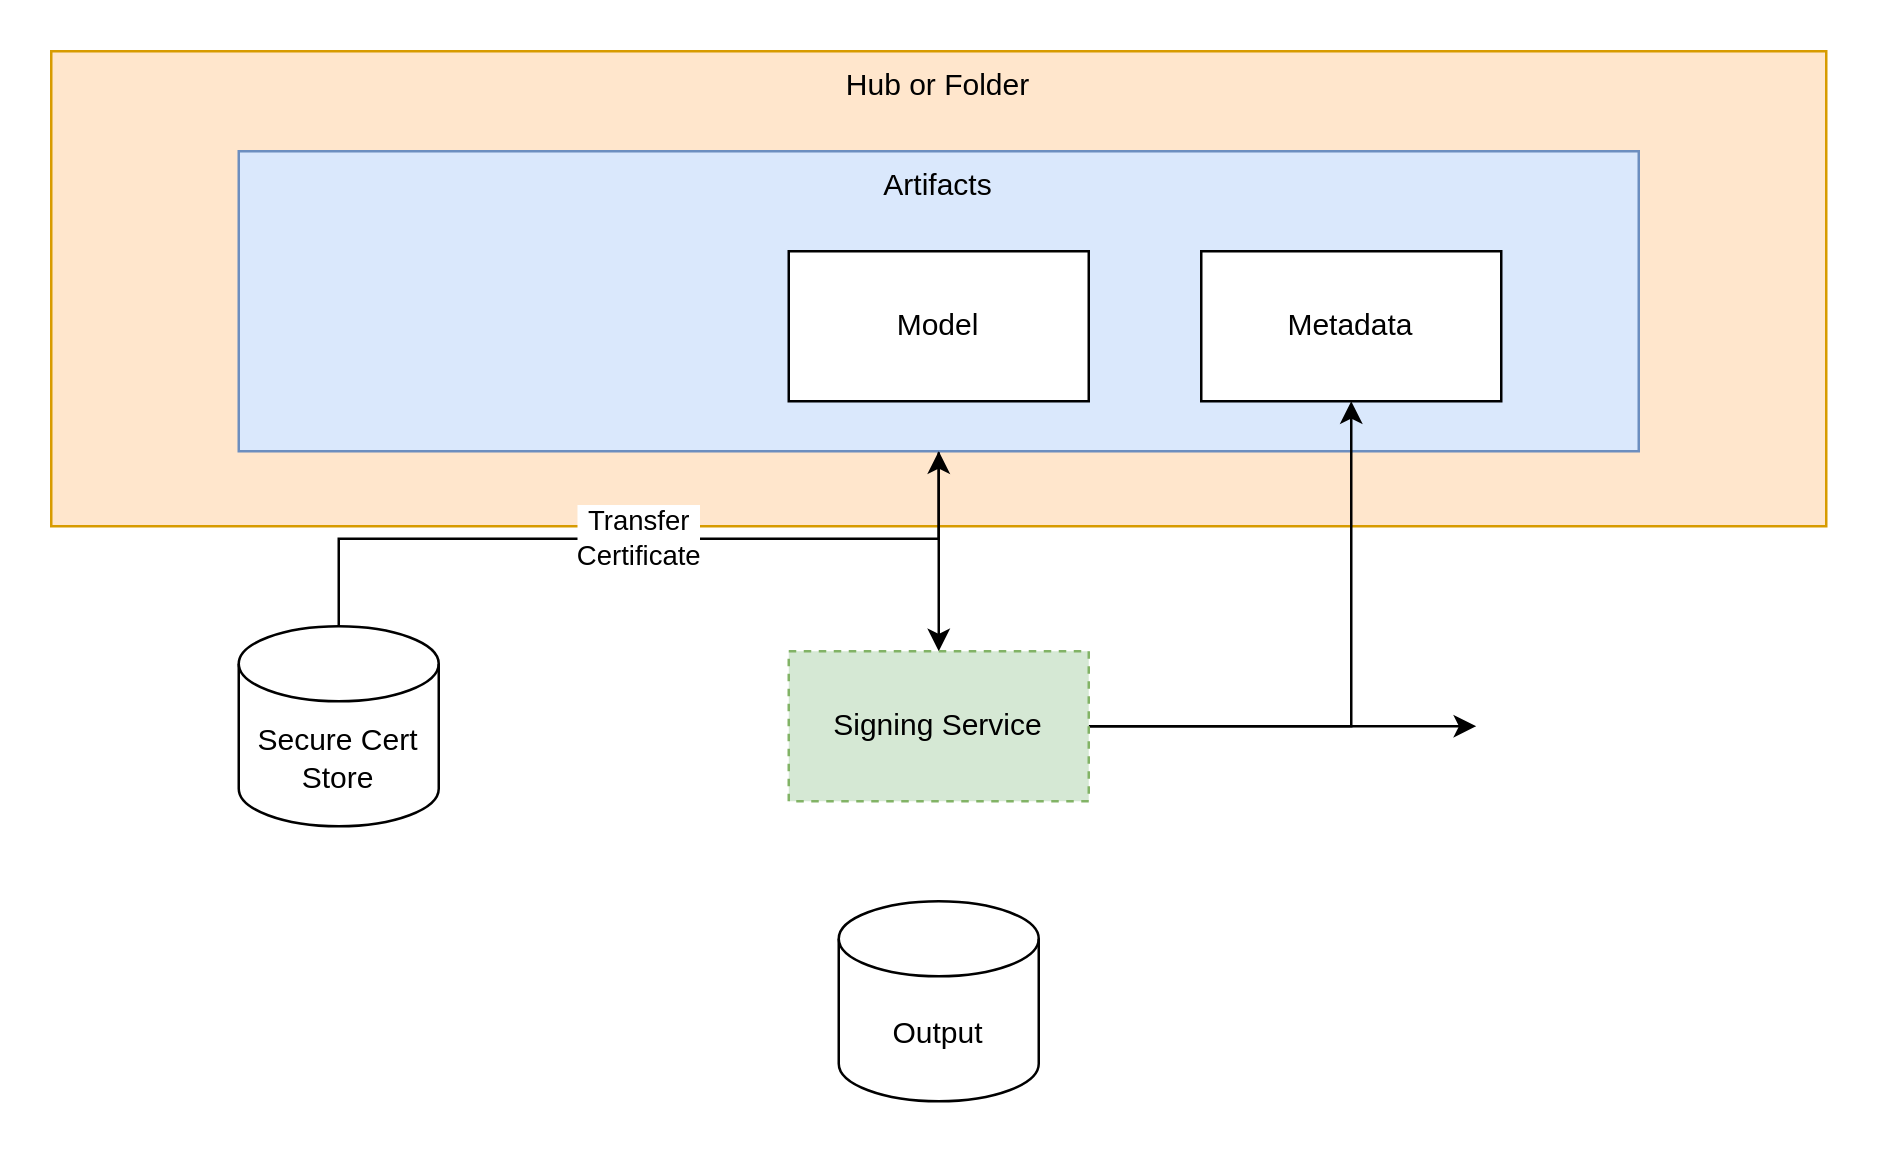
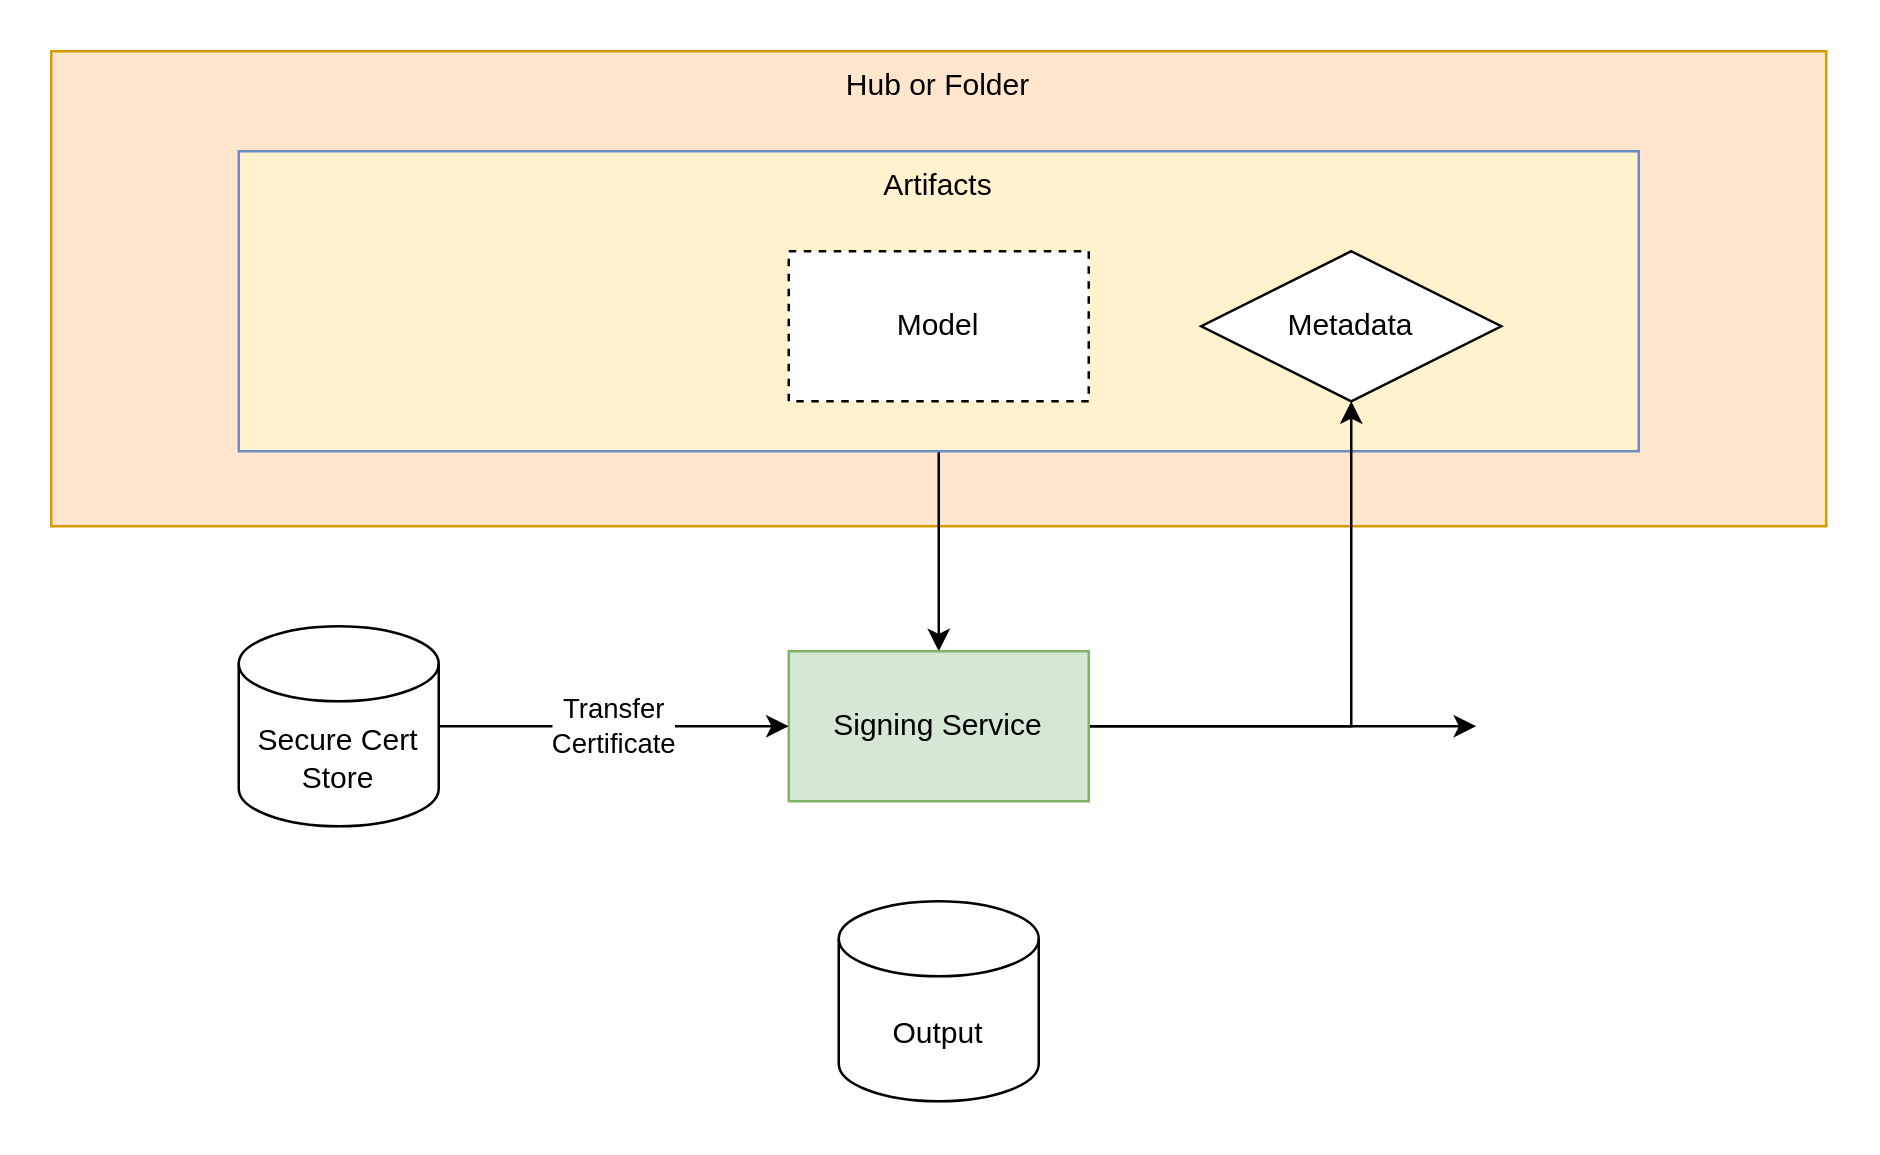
  <mxCell id="0" />
  <mxCell id="1" parent="0" />
  <mxCell id="2" value="Hub or Folder" style="rounded=0;whiteSpace=wrap;html=1;verticalAlign=top;fillColor=#ffe6cc;strokeColor=#d79b00;" parent="1" vertex="1"><mxGeometry x="20" y="20" width="710" height="190" as="geometry" /></mxCell>
  <mxCell id="3" style="edgeStyle=orthogonalEdgeStyle;rounded=0;orthogonalLoop=1;jettySize=auto;html=1;" parent="1" source="4" target="8" edge="1"><mxGeometry relative="1" as="geometry" /></mxCell>
- <mxCell id="4" value="Artifacts" style="rounded=0;whiteSpace=wrap;html=1;verticalAlign=top;fillColor=#dae8fc;strokeColor=#6c8ebf;" parent="1" vertex="1"><mxGeometry x="95" y="60" width="560" height="120" as="geometry" /></mxCell>
- <mxCell id="5" value="Model" style="rounded=0;whiteSpace=wrap;html=1;" parent="1" vertex="1"><mxGeometry x="315" y="100" width="120" height="60" as="geometry" /></mxCell>
+ <mxCell id="4" value="Artifacts" style="rounded=0;whiteSpace=wrap;html=1;verticalAlign=top;fillColor=#fff2cc;strokeColor=#6c8ebf;" parent="1" vertex="1"><mxGeometry x="95" y="60" width="560" height="120" as="geometry" /></mxCell>
+ <mxCell id="5" value="Model" style="rounded=0;whiteSpace=wrap;html=1;dashed=1;" parent="1" vertex="1"><mxGeometry x="315" y="100" width="120" height="60" as="geometry" /></mxCell>
  <mxCell id="6" value="" style="edgeStyle=orthogonalEdgeStyle;rounded=0;orthogonalLoop=1;jettySize=auto;html=1;" parent="1" source="8" target="9" edge="1"><mxGeometry relative="1" as="geometry" /></mxCell>
  <mxCell id="7" style="edgeStyle=orthogonalEdgeStyle;rounded=0;orthogonalLoop=1;jettySize=auto;html=1;" edge="1" parent="1" source="8"><mxGeometry relative="1" as="geometry"><mxPoint x="590" y="290" as="targetPoint" /></mxGeometry></mxCell>
- <mxCell id="8" value="Signing Service" style="rounded=0;whiteSpace=wrap;html=1;fillColor=#d5e8d4;strokeColor=#82b366;dashed=1;" parent="1" vertex="1"><mxGeometry x="315" y="260" width="120" height="60" as="geometry" /></mxCell>
- <mxCell id="9" value="Metadata" style="rounded=0;whiteSpace=wrap;html=1;strokeColor=default;align=center;verticalAlign=middle;fontFamily=Helvetica;fontSize=12;fontColor=default;fillColor=default;" parent="1" vertex="1"><mxGeometry x="480" y="100" width="120" height="60" as="geometry" /></mxCell>
- <mxCell id="10" value="Transfer&lt;div&gt;Certificate&lt;/div&gt;" style="edgeStyle=orthogonalEdgeStyle;rounded=0;orthogonalLoop=1;jettySize=auto;html=1;" parent="1" source="11" target="4" edge="1"><mxGeometry relative="1" as="geometry" /></mxCell>
+ <mxCell id="8" value="Signing Service" style="rounded=0;whiteSpace=wrap;html=1;fillColor=#d5e8d4;strokeColor=#82b366;" parent="1" vertex="1"><mxGeometry x="315" y="260" width="120" height="60" as="geometry" /></mxCell>
+ <mxCell id="9" value="Metadata" style="rhombus;whiteSpace=wrap;html=1;strokeColor=default;align=center;verticalAlign=middle;fontFamily=Helvetica;fontSize=12;fontColor=default;fillColor=default;" parent="1" vertex="1"><mxGeometry x="480" y="100" width="120" height="60" as="geometry" /></mxCell>
+ <mxCell id="10" value="Transfer&lt;div&gt;Certificate&lt;/div&gt;" style="edgeStyle=orthogonalEdgeStyle;rounded=0;orthogonalLoop=1;jettySize=auto;html=1;" parent="1" source="11" target="8" edge="1"><mxGeometry relative="1" as="geometry" /></mxCell>
  <mxCell id="11" value="Secure Cert Store" style="shape=cylinder3;whiteSpace=wrap;html=1;boundedLbl=1;backgroundOutline=1;size=15;" parent="1" vertex="1"><mxGeometry x="95" y="250" width="80" height="80" as="geometry" /></mxCell>
  <mxCell id="12" value="Output" style="shape=cylinder3;whiteSpace=wrap;html=1;boundedLbl=1;backgroundOutline=1;size=15;" parent="1" vertex="1"><mxGeometry x="335" y="360" width="80" height="80" as="geometry" /></mxCell>
